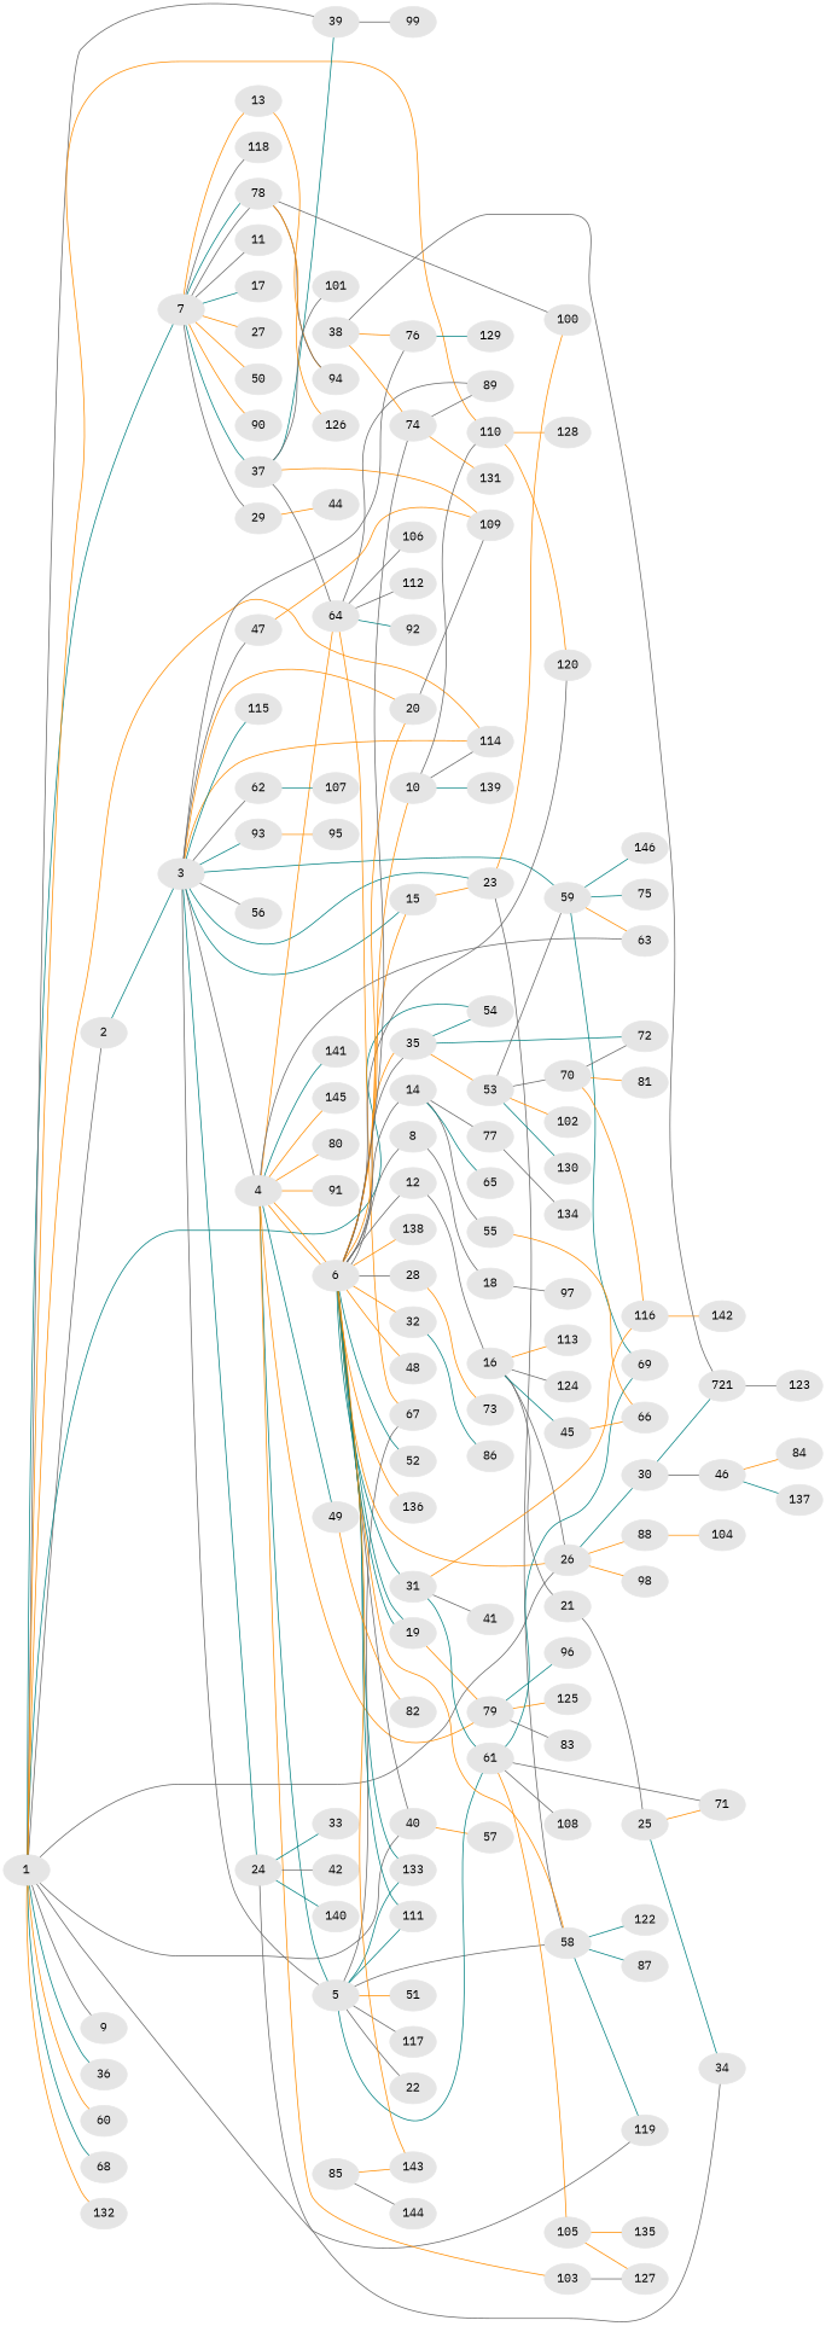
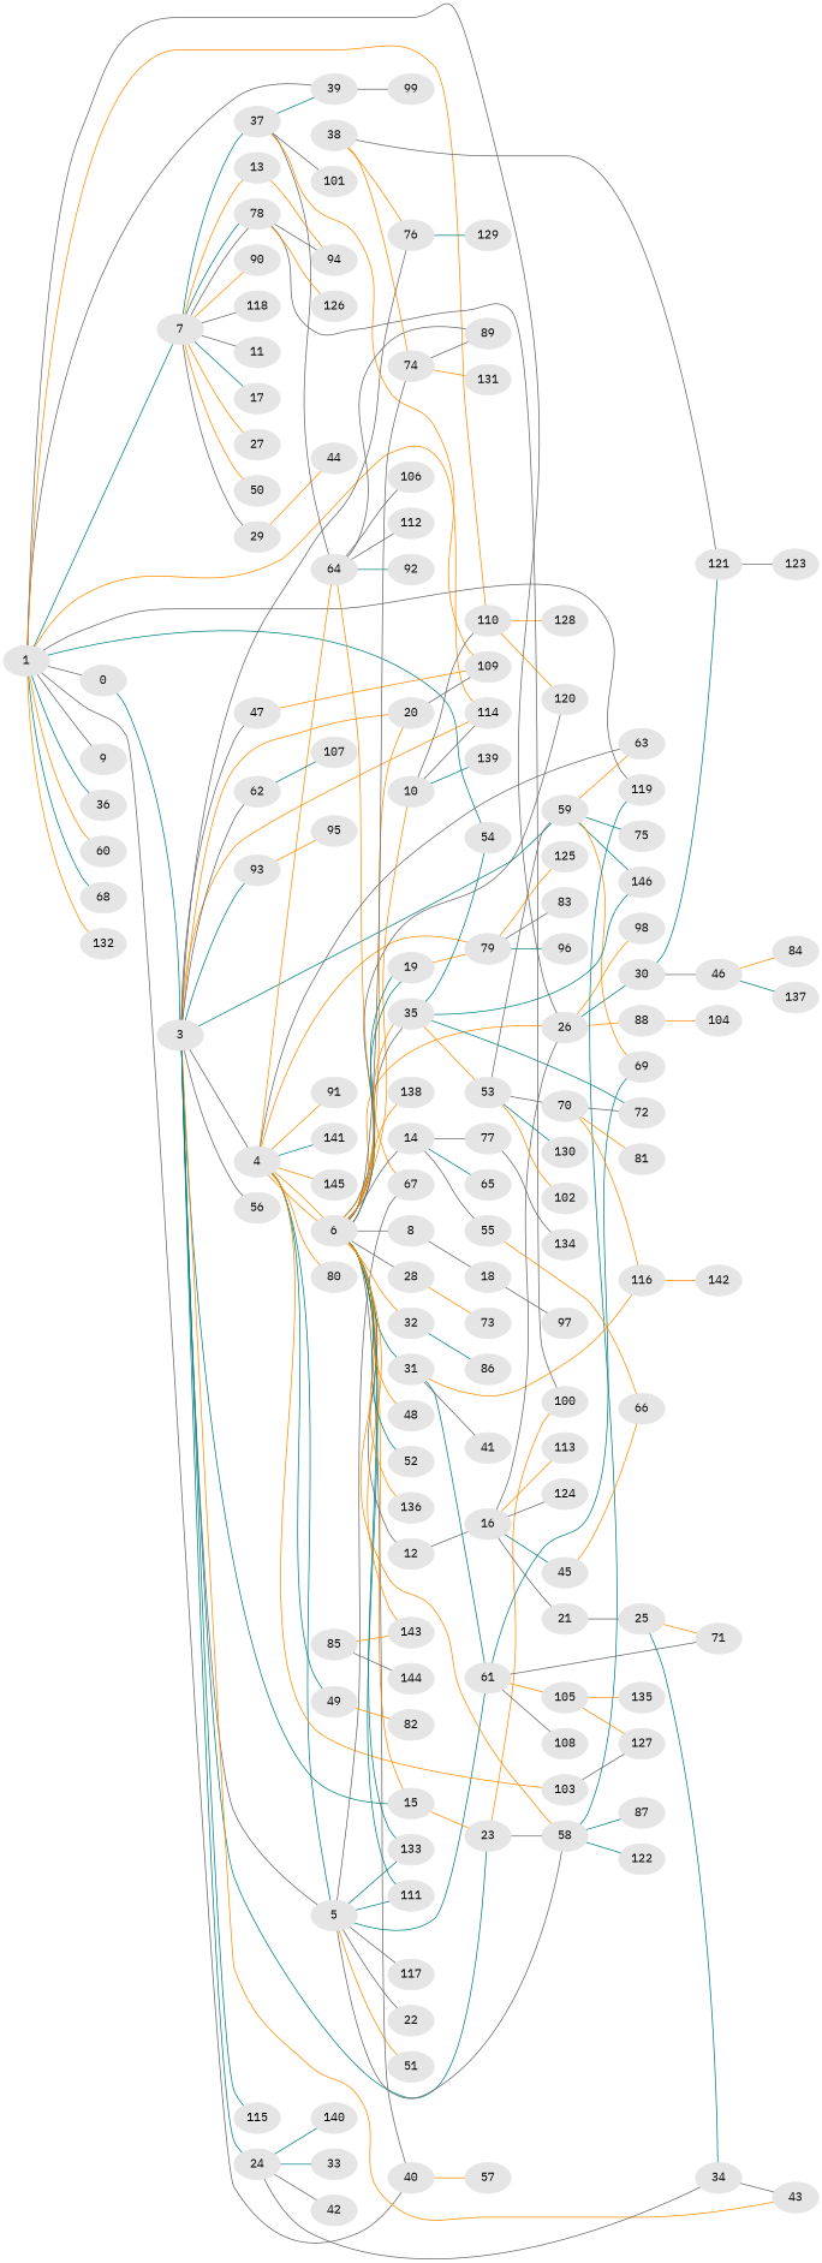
  graph {
    fontname="IBM Plex Mono"
    rankdir=LR
    node [color=gray90 fontname="IBM Plex Mono" style=filled]
    edge [color=darkorange fontname="IBM Plex Mono"]
    1
-   2
+   2 [label=0]
    7
    9
    26
    36
    39
    40
    54
    60
    68
    110
    114
    119
    132
    3
    11
    13
    17
    27
    29
    37
    50
    78
    90
    118
    30
    88
    98
    99
    57
    64
    67
    89
    92
    106
    112
    120
    128
    4
    5
    15
    20
    23
    24
+   43
    47
    56
    59
    62
    76
    93
    115
    6
    49
    63
    79
    80
    91
    103
    141
    145
    22
    51
    58
    61
    111
    117
    133
    109
    100
    34
    33
    42
    140
    146
    69
    75
    107
    129
    95
    8
    10
    12
    14
    19
    28
    31
    32
    35
    48
    52
    74
    136
    138
    143
    82
    83
    96
    125
    127
    87
    122
    71
    105
    108
    18
    139
    16
    55
    65
    77
    73
    41
    116
    86
    53
    72
    131
    85
    144
    94
    44
    101
    126
    97
    21
    45
    113
    124
    66
    134
    25
    38
-   121 [label=721]
+   121
    46
    104
    84
    137
    123
    142
    70
    102
    130
    81
    135
    1 -- 2 [color=gray40]
    1 -- 7 [color=teal]
    1 -- 9 [color=gray40]
    1 -- 26 [color=gray40]
    1 -- 36 [color=teal]
    1 -- 39 [color=gray40]
    1 -- 40 [color=gray40]
    1 -- 54 [color=teal]
    1 -- 60
    1 -- 68 [color=teal]
    1 -- 110
    1 -- 114
    1 -- 119 [color=gray40]
    1 -- 132
    2 -- 3 [color=teal]
    7 -- 11 [color=gray40]
    7 -- 13
    7 -- 17 [color=teal]
    7 -- 27
    7 -- 29 [color=gray40]
    7 -- 37 [color=teal]
    7 -- 50
    7 -- 78 [color=gray40]
    7 -- 78 [color=teal]
    7 -- 90
    7 -- 118 [color=gray40]
    26 -- 30 [color=teal]
    26 -- 88
    26 -- 98
    39 -- 99 [color=gray40]
    40 -- 57
    110 -- 120
    110 -- 128
    3 -- 114
    3 -- 4 [color=gray40]
    3 -- 5 [color=gray40]
    3 -- 15 [color=teal]
    3 -- 20
    3 -- 23 [color=teal]
    3 -- 24 [color=teal]
+   3 -- 43
    3 -- 47 [color=gray40]
    3 -- 56 [color=gray40]
    3 -- 59 [color=teal]
    3 -- 62 [color=gray40]
    3 -- 76 [color=gray40]
    3 -- 93 [color=teal]
    3 -- 115 [color=teal]
    13 -- 94
    29 -- 44
    37 -- 39 [color=teal]
    37 -- 64 [color=gray40]
    37 -- 109
    37 -- 101 [color=gray40]
    78 -- 100 [color=gray40]
    78 -- 94 [color=gray40]
    78 -- 126
    30 -- 121 [color=teal]
    30 -- 46 [color=gray40]
    88 -- 104
    64 -- 67
    64 -- 89 [color=gray40]
    64 -- 92 [color=teal]
    64 -- 106 [color=gray40]
    64 -- 112 [color=gray40]
    4 -- 64
    4 -- 5 [color=teal]
    4 -- 6
    4 -- 6
    4 -- 49 [color=teal]
    4 -- 63 [color=gray40]
    4 -- 79
    4 -- 80
    4 -- 91
    4 -- 103
    4 -- 141 [color=teal]
    4 -- 145
    5 -- 67 [color=gray40]
    5 -- 22 [color=gray40]
    5 -- 51
    5 -- 58 [color=gray40]
    5 -- 61 [color=teal]
    5 -- 111 [color=teal]
    5 -- 117 [color=gray40]
    5 -- 133 [color=teal]
    15 -- 23
    20 -- 109 [color=gray40]
    23 -- 58 [color=gray40]
    23 -- 100
    24 -- 34 [color=gray40]
    24 -- 33 [color=teal]
    24 -- 42 [color=gray40]
    24 -- 140 [color=teal]
    47 -- 109
    59 -- 63
    59 -- 146 [color=teal]
-   59 -- 69 [color=teal]
+   59 -- 69
    59 -- 75 [color=teal]
    62 -- 107 [color=teal]
    76 -- 129 [color=teal]
    93 -- 95
    6 -- 26
    6 -- 40 [color=gray40]
    6 -- 120 [color=gray40]
    6 -- 15
    6 -- 20
    6 -- 58
    6 -- 111 [color=teal]
    6 -- 133 [color=teal]
    6 -- 8 [color=gray40]
    6 -- 10
    6 -- 12 [color=gray40]
    6 -- 14 [color=gray40]
    6 -- 19 [color=teal]
    6 -- 19 [color=teal]
    6 -- 28 [color=gray40]
    6 -- 31 [color=teal]
    6 -- 32
    6 -- 35 [color=gray40]
    6 -- 35
    6 -- 48
    6 -- 52 [color=teal]
    6 -- 74 [color=gray40]
    6 -- 136
    6 -- 138
    6 -- 143
    49 -- 82
    79 -- 83 [color=gray40]
    79 -- 96 [color=teal]
    79 -- 125
    103 -- 127 [color=gray40]
    58 -- 119 [color=teal]
    58 -- 87 [color=teal]
    58 -- 122 [color=teal]
    61 -- 69 [color=teal]
    61 -- 71 [color=gray40]
    61 -- 105
    61 -- 108 [color=gray40]
+   34 -- 43 [color=gray40]
    8 -- 18 [color=gray40]
    10 -- 110 [color=gray40]
    10 -- 114 [color=gray40]
    10 -- 139 [color=teal]
    12 -- 16 [color=gray40]
    14 -- 55 [color=gray40]
    14 -- 65 [color=teal]
    14 -- 77 [color=gray40]
    19 -- 79
    28 -- 73
    31 -- 61 [color=teal]
    31 -- 41 [color=gray40]
    31 -- 116
    32 -- 86 [color=teal]
    35 -- 54 [color=teal]
+   35 -- 146 [color=teal]
    35 -- 53
    35 -- 72 [color=teal]
    74 -- 89 [color=gray40]
    74 -- 131
    105 -- 127
    105 -- 135
    18 -- 97 [color=gray40]
    16 -- 26 [color=gray40]
    16 -- 21 [color=gray40]
    16 -- 45 [color=teal]
    16 -- 113
    16 -- 124 [color=gray40]
    55 -- 66
    77 -- 134 [color=gray40]
    116 -- 142
    53 -- 59 [color=gray40]
    53 -- 70 [color=gray40]
    53 -- 102
    53 -- 130 [color=teal]
    85 -- 143
    85 -- 144 [color=gray40]
    21 -- 25 [color=gray40]
    45 -- 66
    25 -- 34 [color=teal]
    25 -- 71
    38 -- 76
    38 -- 74
    38 -- 121 [color=gray40]
    121 -- 123 [color=gray40]
    46 -- 84
    46 -- 137 [color=teal]
    70 -- 116
    70 -- 72 [color=gray40]
    70 -- 81
  }
